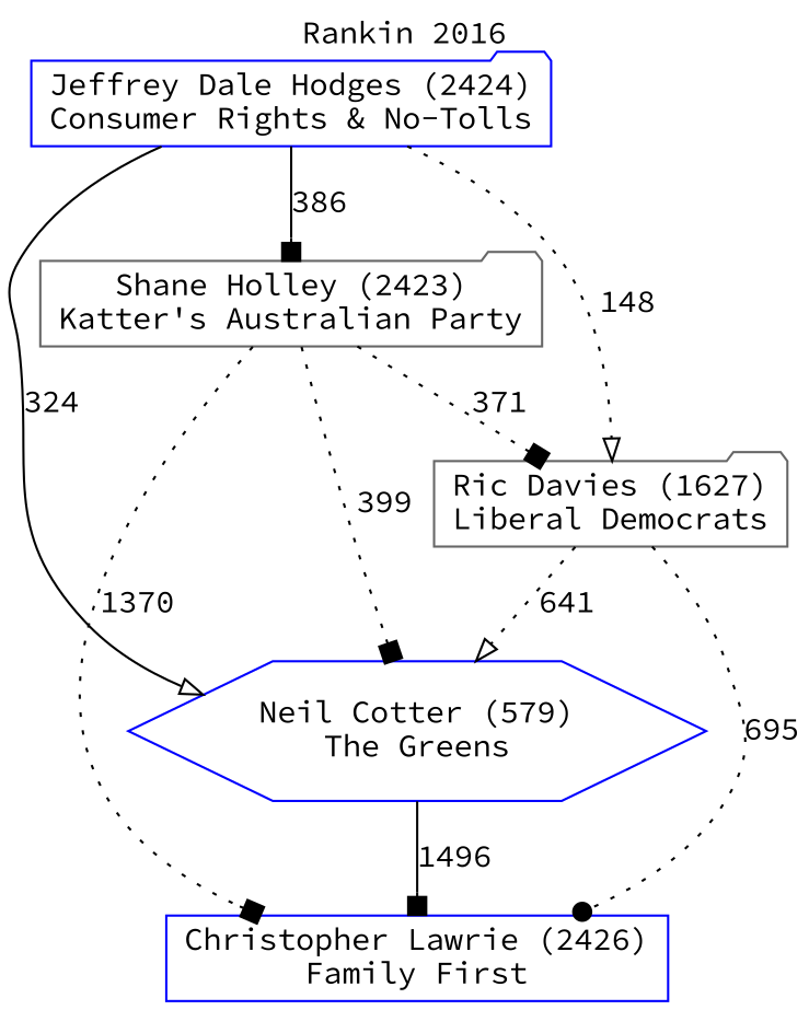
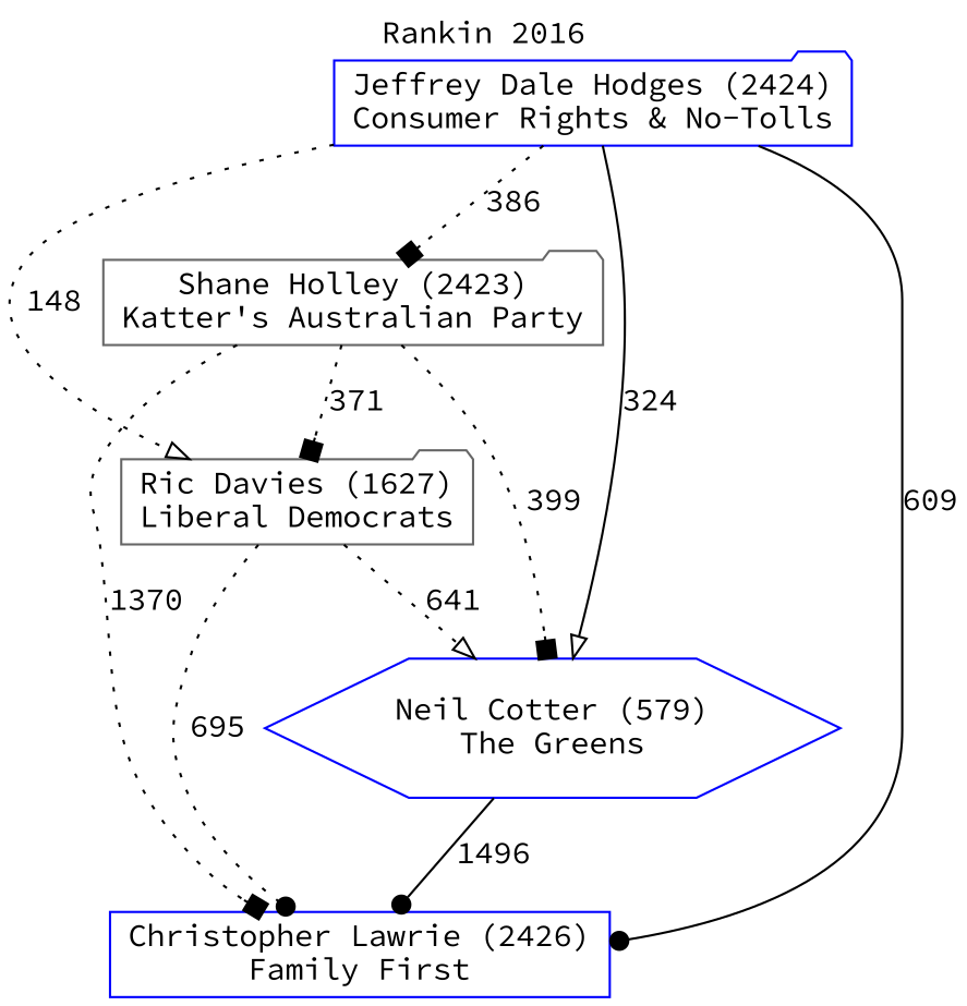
  digraph {
    fontname="Source Code Pro"
    label="Rankin 2016"
    labelloc=t
    mclimit=10
    node [color=blue fontname="Source Code Pro" shape=folder]
    edge [arrowhead=box fontname="Source Code Pro" style=dotted]
    n1 [label="Christopher Lawrie (2426)\nFamily First" shape=box]
    n2 [label="Neil Cotter (579)\nThe Greens" shape=hexagon]
    n3 [color=gray40 label="Ric Davies (1627)\nLiberal Democrats"]
    n4 [color=gray40 label="Shane Holley (2423)\nKatter's Australian Party"]
    n5 [label="Jeffrey Dale Hodges (2424)\nConsumer Rights & No-Tolls"]
-   n2 -> n1 [label=1496 style=solid]
+   n2 -> n1 [arrowhead=dot label=1496 style=solid]
    n3 -> n1 [arrowhead=dot label=695]
    n3 -> n2 [arrowhead=onormal label=641]
    n4 -> n1 [label=1370]
    n4 -> n2 [label=399]
    n4 -> n3 [label=371]
+   n5 -> n1 [arrowhead=dot label=609 style=solid]
    n5 -> n2 [arrowhead=onormal label=324 style=solid]
    n5 -> n3 [arrowhead=onormal label=148]
-   n5 -> n4 [label=386 style=solid]
+   n5 -> n4 [label=386]
  }
